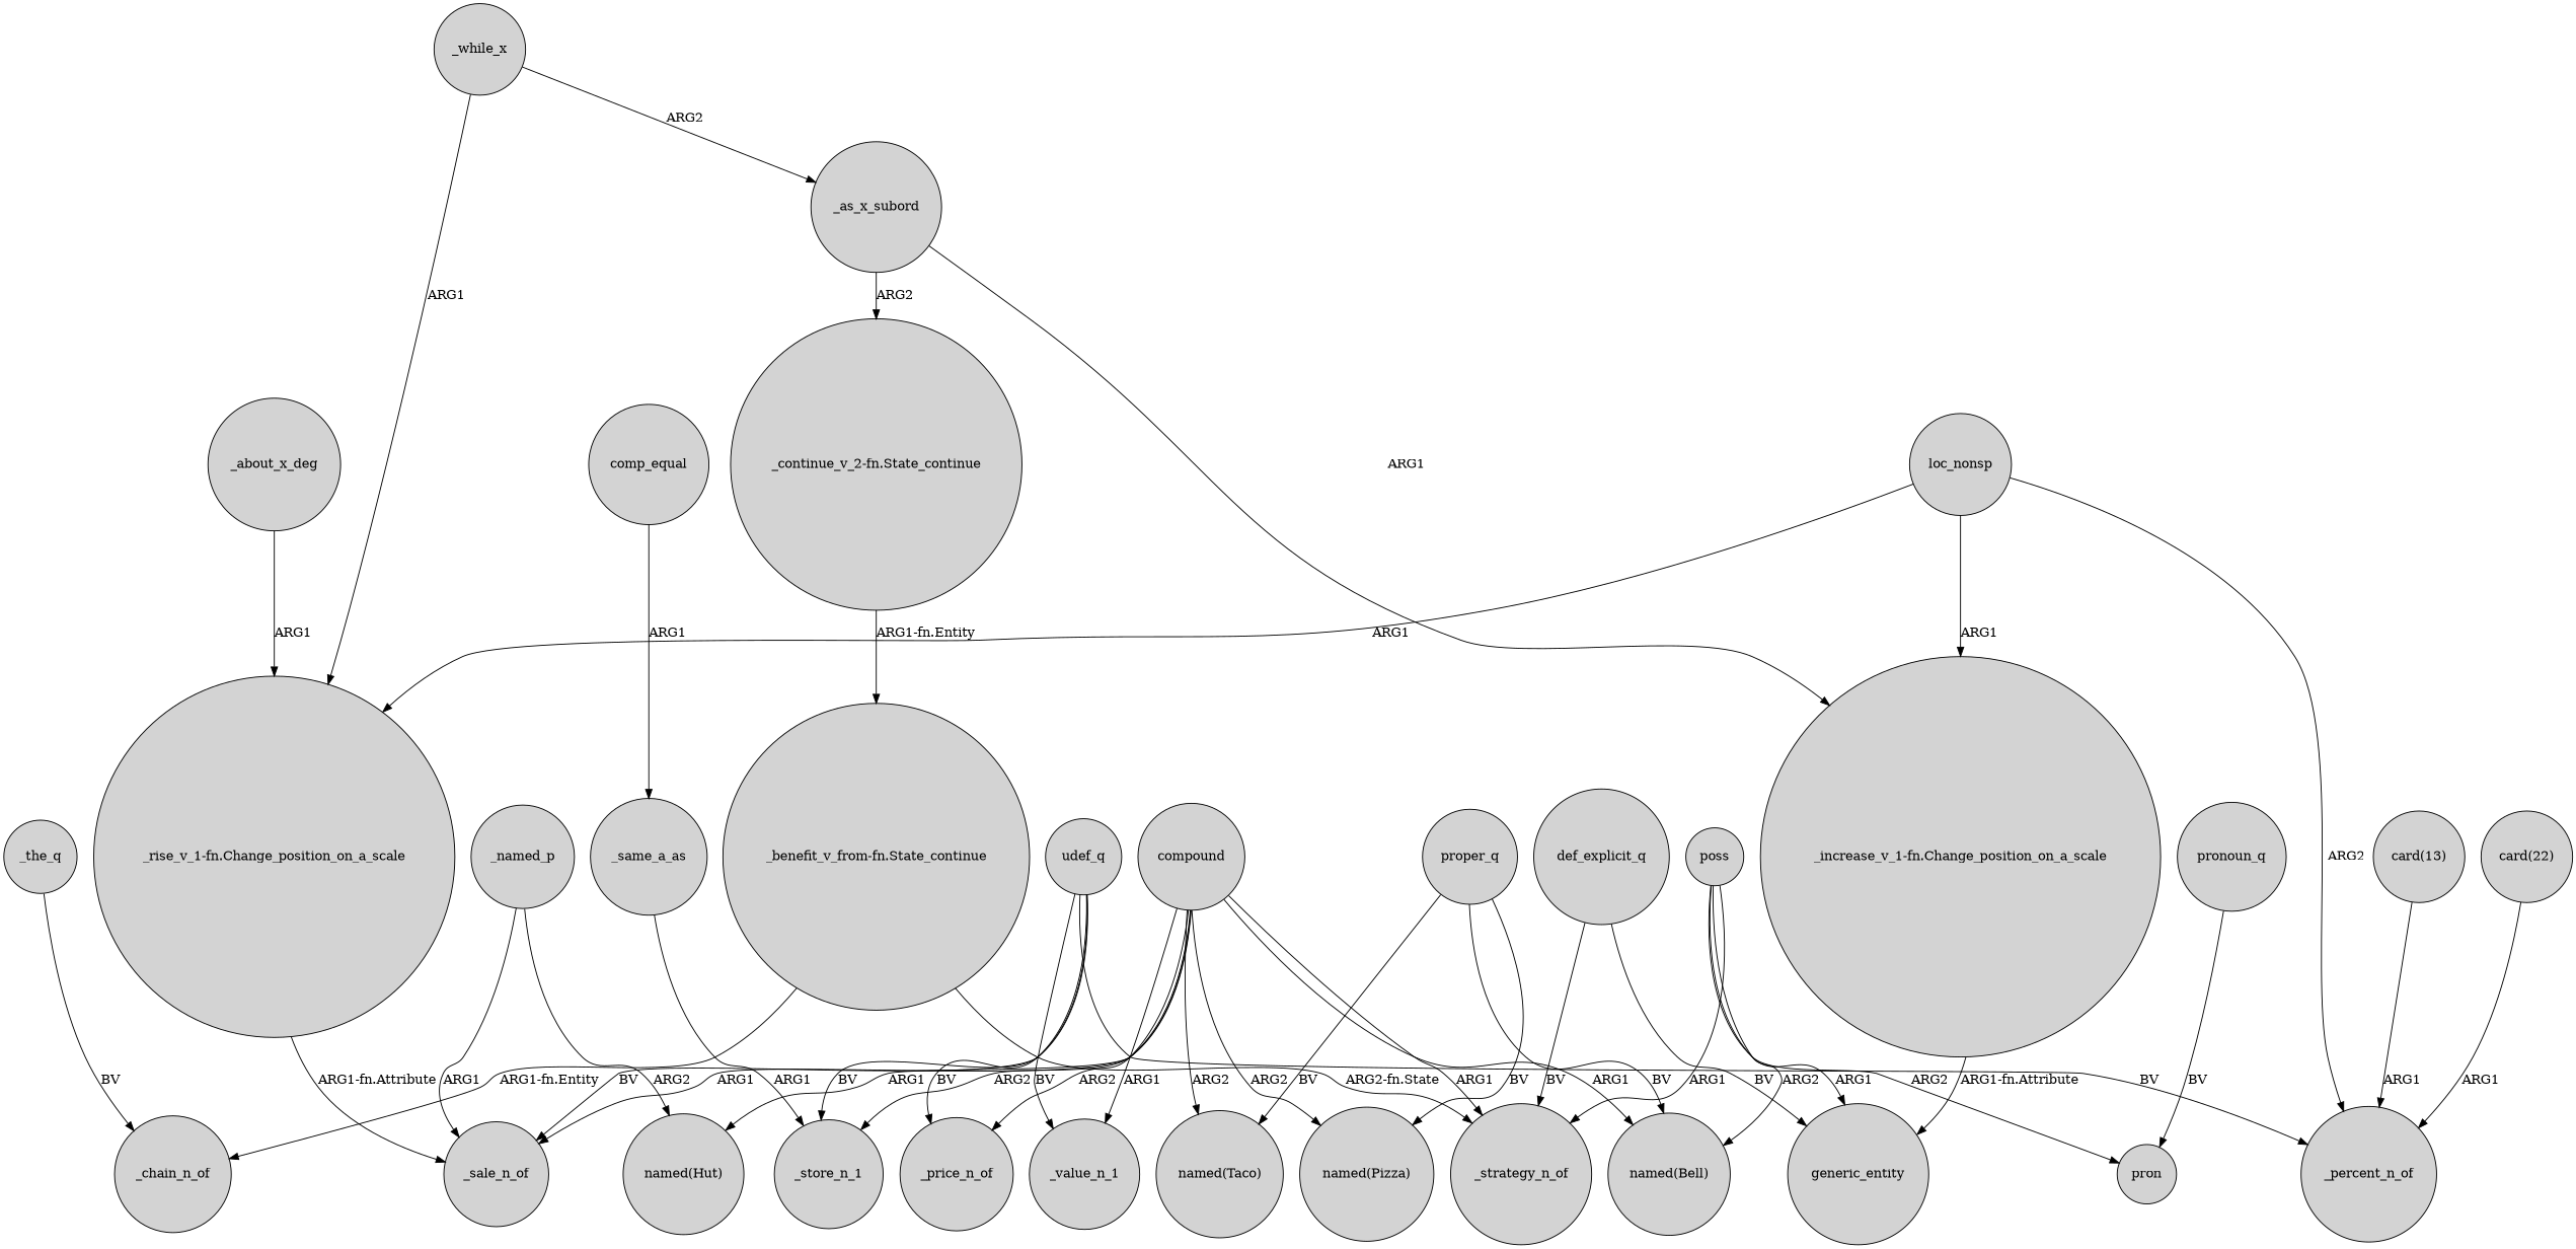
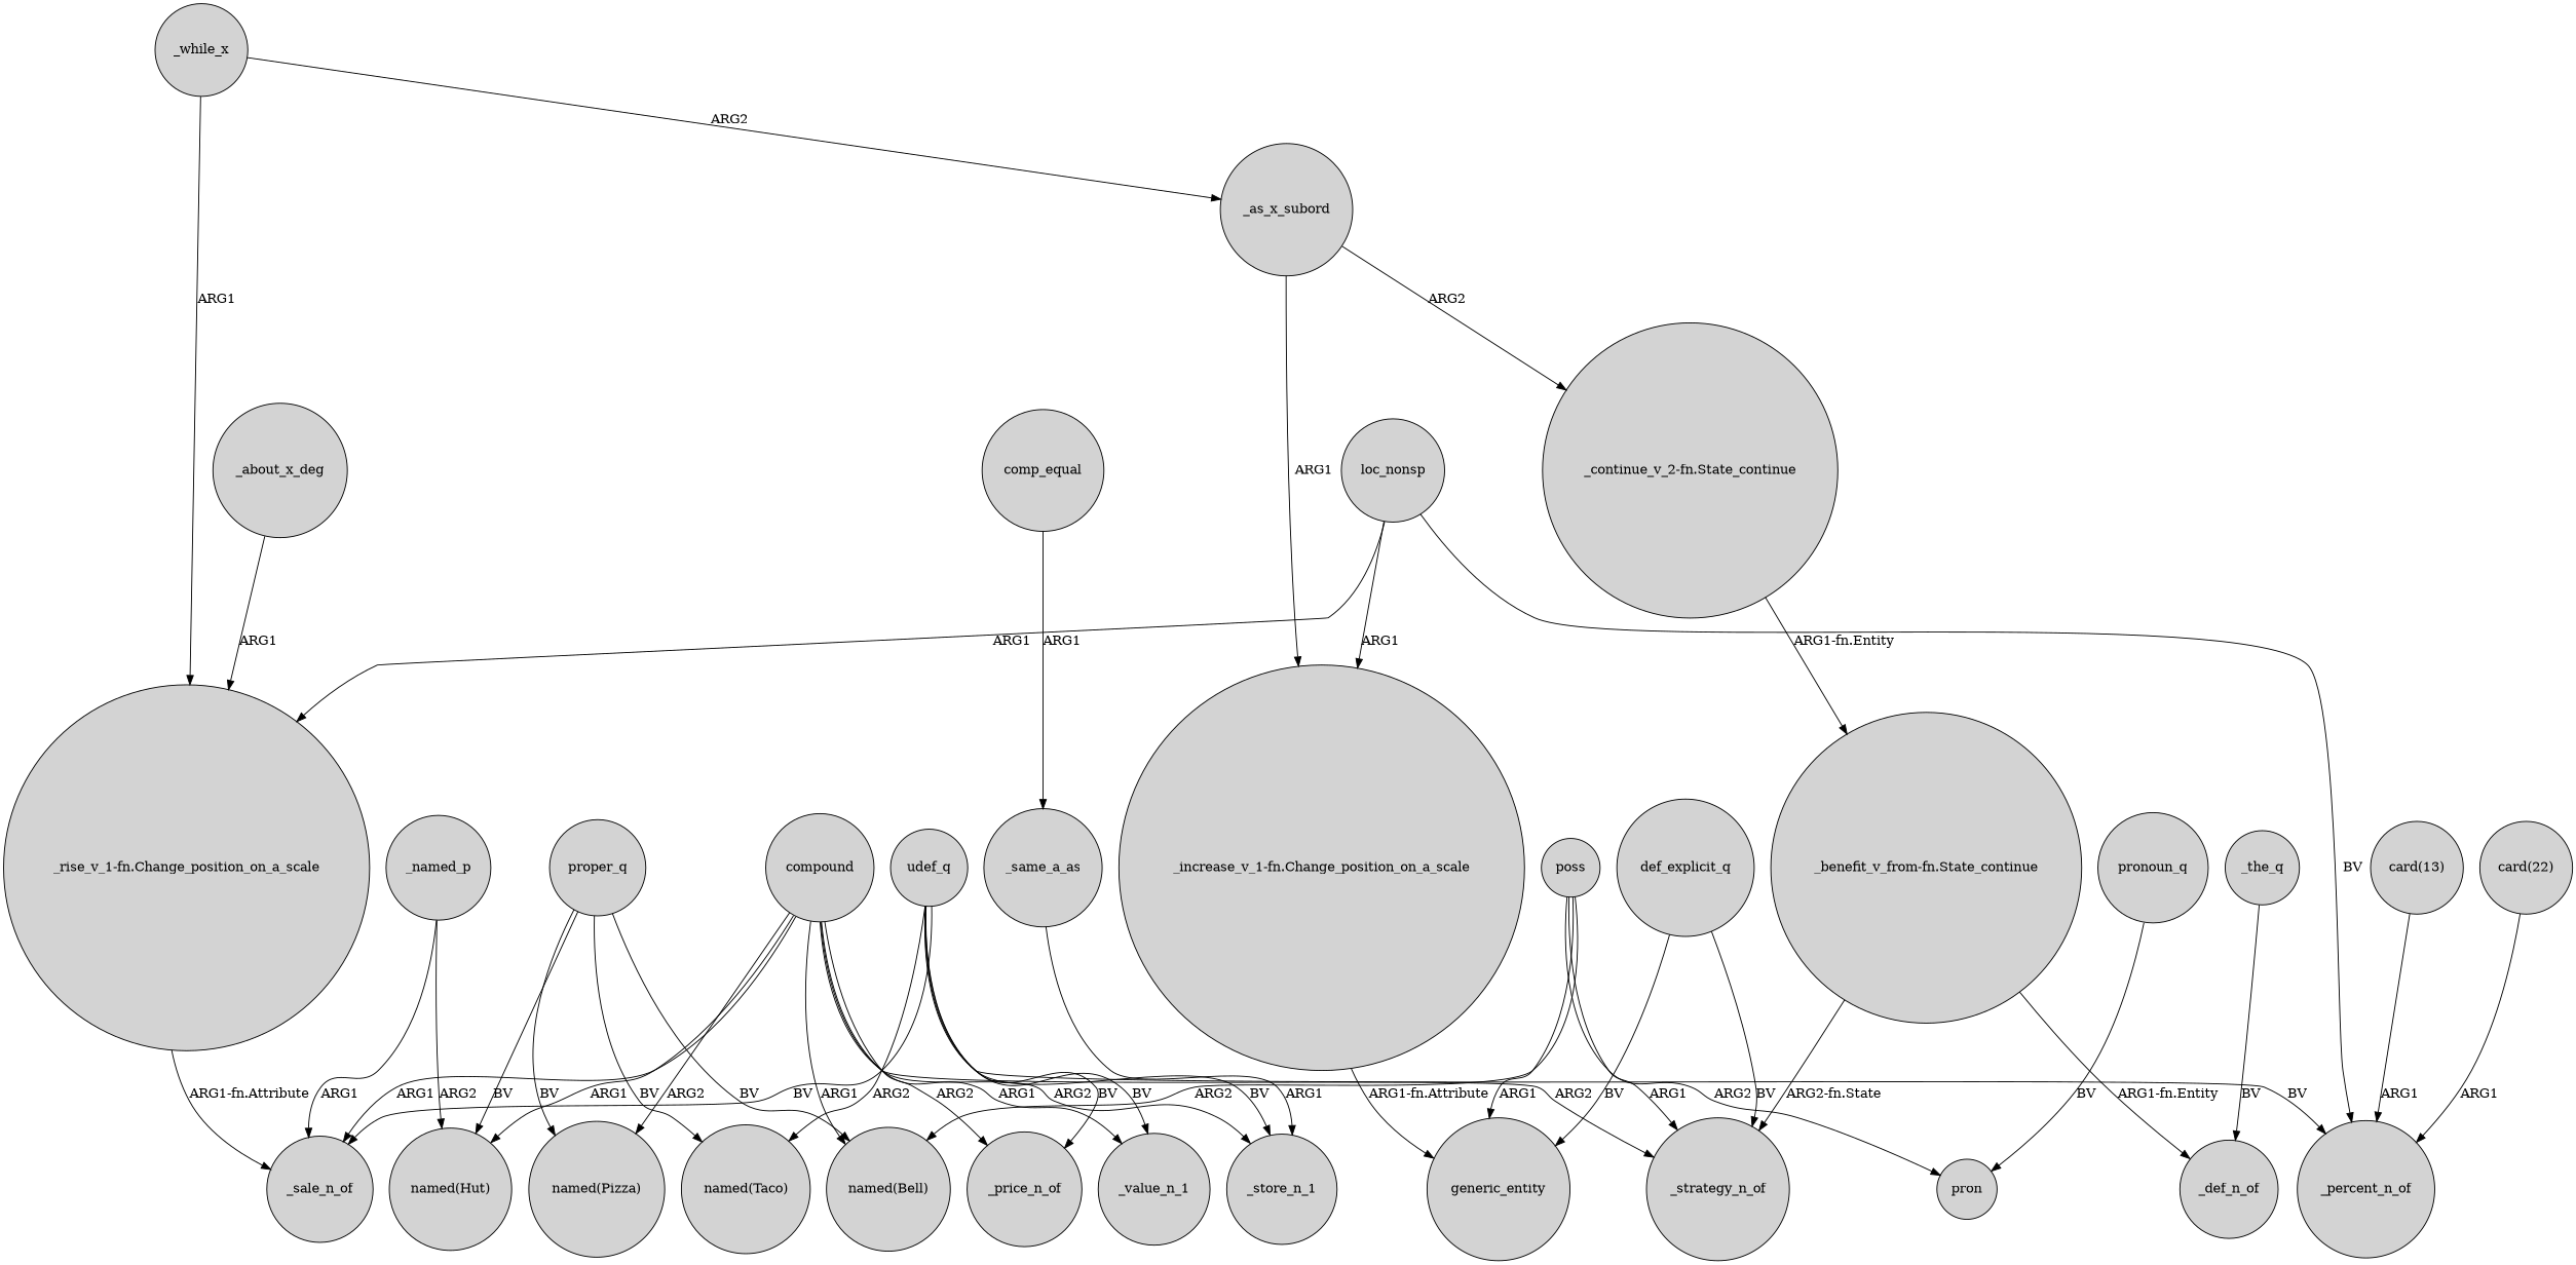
  digraph {
    node [shape=circle style=filled]
    "_rise_v_1-fn.Change_position_on_a_scale"
    _sale_n_of
    def_explicit_q
    generic_entity
    _strategy_n_of
    "_benefit_v_from-fn.State_continue"
-   _chain_n_of
+   _chain_n_of [label=_def_n_of]
    n8 [label=_named_p]
    "named(Hut)"
    _as_x_subord
    "_continue_v_2-fn.State_continue"
    "_increase_v_1-fn.Change_position_on_a_scale"
    proper_q
    "named(Bell)"
    "named(Taco)"
    "named(Pizza)"
    udef_q
    _price_n_of
    _value_n_1
    _store_n_1
    _percent_n_of
    compound
    _about_x_deg
    loc_nonsp
    poss
    pron
    pronoun_q
    "card(13)"
    _the_q
    _while_x
    comp_equal
    _same_a_as
    "card(22)"
    "_rise_v_1-fn.Change_position_on_a_scale" -> _sale_n_of [label="ARG1-fn.Attribute"]
    def_explicit_q -> generic_entity [label=BV]
    def_explicit_q -> _strategy_n_of [label=BV]
    "_benefit_v_from-fn.State_continue" -> _strategy_n_of [label="ARG2-fn.State"]
    "_benefit_v_from-fn.State_continue" -> _chain_n_of [label="ARG1-fn.Entity"]
    n8 -> _sale_n_of [label=ARG1]
    n8 -> "named(Hut)" [label=ARG2]
    _as_x_subord -> "_continue_v_2-fn.State_continue" [label=ARG2]
    _as_x_subord -> "_increase_v_1-fn.Change_position_on_a_scale" [label=ARG1]
    "_continue_v_2-fn.State_continue" -> "_benefit_v_from-fn.State_continue" [label="ARG1-fn.Entity"]
    "_increase_v_1-fn.Change_position_on_a_scale" -> generic_entity [label="ARG1-fn.Attribute"]
+   proper_q -> "named(Hut)" [label=BV]
    proper_q -> "named(Bell)" [label=BV]
    proper_q -> "named(Taco)" [label=BV]
    proper_q -> "named(Pizza)" [label=BV]
    udef_q -> _sale_n_of [label=BV]
    udef_q -> _price_n_of [label=BV]
    udef_q -> _value_n_1 [label=BV]
    udef_q -> _store_n_1 [label=BV]
    udef_q -> _percent_n_of [label=BV]
    compound -> _sale_n_of [label=ARG1]
-   compound -> _strategy_n_of [label=ARG1]
+   compound -> _strategy_n_of [label=ARG2]
    compound -> "named(Hut)" [label=ARG1]
    compound -> "named(Bell)" [label=ARG1]
-   compound -> "named(Taco)" [label=ARG2]
+   udef_q -> "named(Taco)" [label=ARG2]
    compound -> "named(Pizza)" [label=ARG2]
    compound -> _price_n_of [label=ARG2]
    compound -> _value_n_1 [label=ARG1]
    compound -> _store_n_1 [label=ARG2]
    _about_x_deg -> "_rise_v_1-fn.Change_position_on_a_scale" [label=ARG1]
    loc_nonsp -> "_rise_v_1-fn.Change_position_on_a_scale" [label=ARG1]
    loc_nonsp -> "_increase_v_1-fn.Change_position_on_a_scale" [label=ARG1]
-   loc_nonsp -> _percent_n_of [label=ARG2]
+   loc_nonsp -> _percent_n_of [label=BV]
    poss -> generic_entity [label=ARG1]
    poss -> _strategy_n_of [label=ARG1]
    poss -> "named(Bell)" [label=ARG2]
    poss -> pron [label=ARG2]
    pronoun_q -> pron [label=BV]
    "card(13)" -> _percent_n_of [label=ARG1]
    _the_q -> _chain_n_of [label=BV]
    _while_x -> "_rise_v_1-fn.Change_position_on_a_scale" [label=ARG1]
    _while_x -> _as_x_subord [label=ARG2]
    comp_equal -> _same_a_as [label=ARG1]
    _same_a_as -> _store_n_1 [label=ARG1]
    "card(22)" -> _percent_n_of [label=ARG1]
  }
